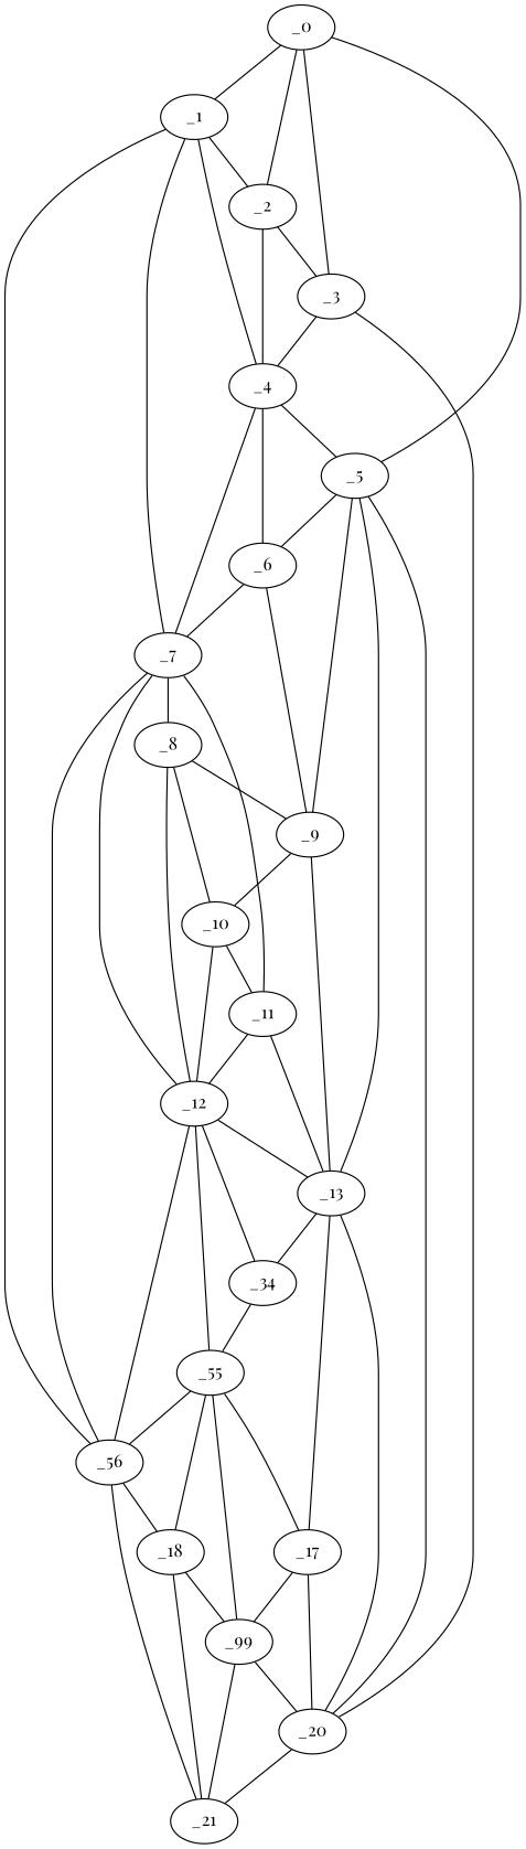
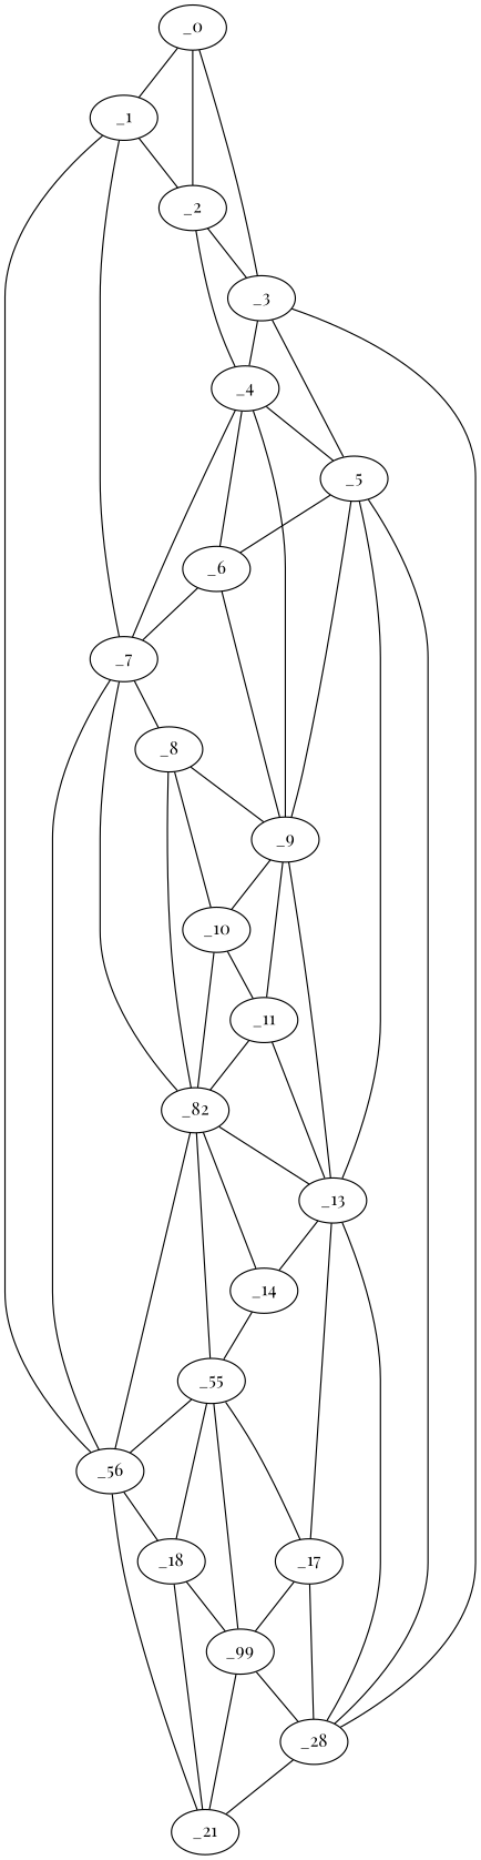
  graph {
    fontname="Playfair Display"
    node [fontname="Playfair Display" y=45]
    edge [fontname="Playfair Display" valence=2]
    _0 [x=4 y=41]
    _1 [x=5 y=58]
    _2 [x=18 y=39]
    _3 [x=28 y=33]
    _4 [x=42]
    _7 [x=62 y=79]
    n7 [label=_56 x=102 y=94]
    _5 [x=53]
-   _20 [x=125 y=67]
+   _20 [x=125 y=67 label=_28]
    _6 [x=54 y=51]
    _8 [x=64 y=68]
-   _12 [x=83 y=75]
+   _12 [x=83 y=75 label=_82]
    _18 [x=111 y=88]
    _21 [x=126 y=85]
    _9 [x=69 y=59]
    _13 [x=91 y=60]
    _10 [x=78 y=62]
-   _14 [x=98 y=67 label=_34]
+   _14 [x=98 y=67]
    n19 [label=_55 x=100 y=80]
    n20 [label=_99 x=116 y=77]
    _11 [x=82 y=62]
    _17 [x=105 y=64]
    _0 -- _1 [valence=1]
    _0 -- _2
    _0 -- _3 [valence=1]
    _1 -- _2
-   _1 -- _4
+   _9 -- _4
    _1 -- _7
    _1 -- n7 [valence=1]
    _2 -- _3
    _2 -- _4
    _3 -- _4
-   _0 -- _5 [valence=1]
+   _3 -- _5 [valence=1]
    _3 -- _20 [valence=1]
    _4 -- _7
    _4 -- _5
    _4 -- _6
    _7 -- n7 [valence=1]
    _7 -- _8
    _7 -- _12
    n7 -- _18 [valence=1]
    n7 -- _21 [valence=1]
    _5 -- _20
    _5 -- _6
    _5 -- _9
    _5 -- _13 [valence=1]
    _20 -- _21 [valence=1]
    _6 -- _7 [valence=1]
    _6 -- _9
    _8 -- _12
    _8 -- _9 [valence=1]
    _8 -- _10
    _12 -- n7
    _12 -- _13
    _12 -- _14
    _12 -- n19
    _18 -- _21 [valence=1]
    _18 -- n20
    _9 -- _13 [valence=1]
    _9 -- _10
-   _7 -- _11
+   _9 -- _11
    _13 -- _20
    _13 -- _14
    _13 -- _17 [valence=1]
    _10 -- _12
    _10 -- _11
    _14 -- n19
    n19 -- n7
    n19 -- _18
    n19 -- n20
    n19 -- _17
    n20 -- _20 [valence=1]
    n20 -- _21
    _11 -- _12
    _11 -- _13
    _17 -- _20
    _17 -- n20
  }
